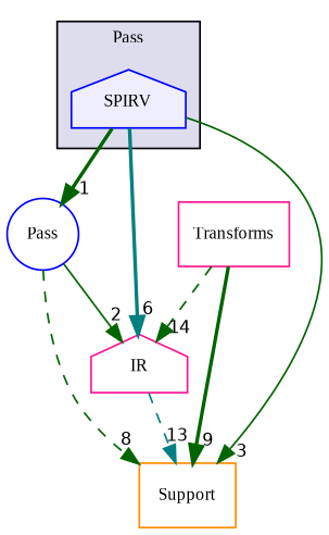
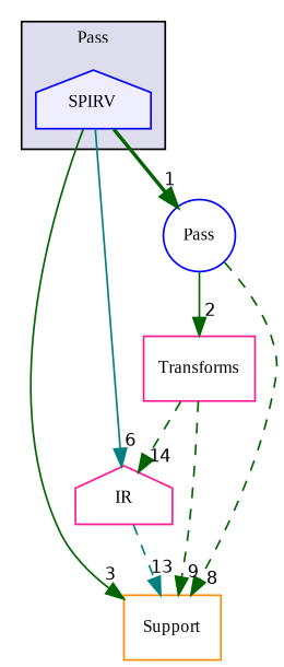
  digraph {
    compound=true
    fontname="Liberation Serif"
    node [color=blue fontname="Liberation Serif" fontsize=10 shape=house]
    edge [color=darkgreen fontname="Liberation Serif" labeldistance=1.5 labelfontname=Helvetica labelfontsize=10 style=bold]
    n1 [fillcolor="#eeeeff" label=SPIRV pencolor=black style=filled]
    n2 [color=deeppink label=IR]
    n3 [color=darkorange label=Support shape=box]
    n4 [label=Pass shape=circle]
    n5 [color=deeppink label=Transforms shape=box]
    subgraph cluster_1 {
      bgcolor="#ddddee"
      fontsize=10
      label=Pass
      pencolor=black
      n1
    }
-   n1 -> n2 [color=teal headlabel=6]
+   n1 -> n2 [color=teal headlabel=6 style=solid]
    n1 -> n3 [headlabel=3 style=solid]
    n1 -> n4 [headlabel=1]
    n2 -> n3 [color=teal headlabel=13 style=dashed]
-   n4 -> n2 [headlabel=2 style=solid]
+   n4 -> n5 [headlabel=2 style=solid]
    n4 -> n3 [headlabel=8 style=dashed]
    n5 -> n2 [headlabel=14 style=dashed]
-   n5 -> n3 [headlabel=9]
+   n5 -> n3 [headlabel=9 style=dashed]
  }
